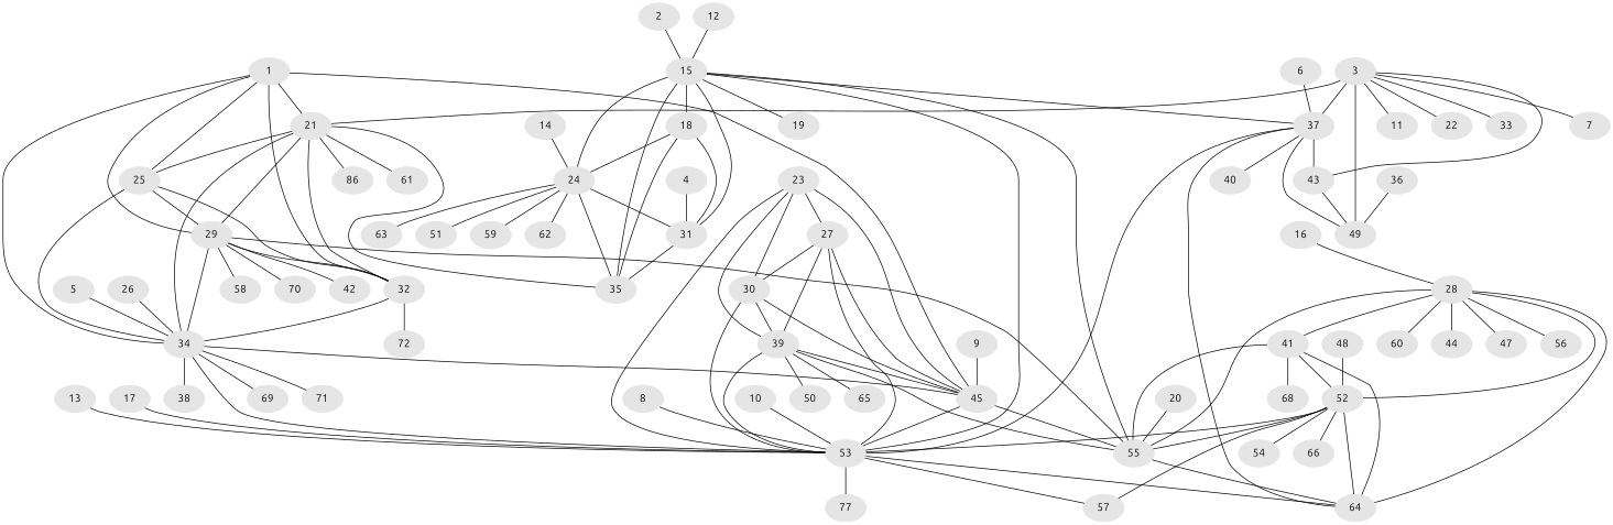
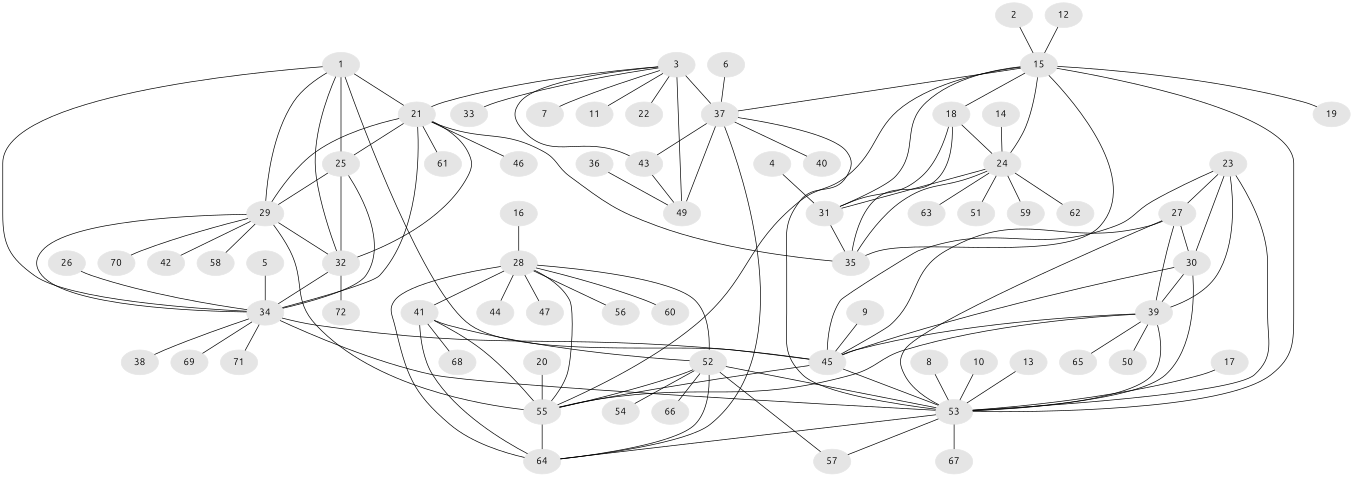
  graph {
    fontname=Ubuntu
    node [color=gray90 fontname=Ubuntu style=filled]
    edge [fontname=Ubuntu weight=1.0]
    1
    21
    25
    29
    32
    34
    45
    35
-   46 [label=86]
+   46
    61
    55
    42
    58
    70
    72
    53
    38
    69
    71
    2
    15
    37
    31
    24
    18
    19
    3
    7
    11
    22
    33
    43
    49
    64
    40
    4
    5
    6
    8
    57
-   67 [label=77]
+   67
    9
    10
    12
    41
    52
    68
    13
    14
    51
    59
    62
    63
    16
    28
    44
    47
    56
    60
    17
    20
    23
    27
    30
    39
    50
    65
    26
    54
    66
    36
-   48
    1 -- 21 [weight=2.0]
    1 -- 25
    1 -- 29
    1 -- 32
    1 -- 34
    1 -- 45
    21 -- 25 [weight=2.0]
    21 -- 29 [weight=2.0]
    21 -- 32 [weight=2.0]
    21 -- 34 [weight=2.0]
    21 -- 35
    21 -- 46
    21 -- 61
    25 -- 29
    25 -- 32
    25 -- 34
    29 -- 32
    29 -- 34
    29 -- 55 [weight=2.0]
    29 -- 42
    29 -- 58
    29 -- 70
    32 -- 34
    32 -- 72
    34 -- 45
    34 -- 53
    34 -- 38
    34 -- 69
    34 -- 71
    45 -- 55
    45 -- 53 [weight=2.0]
    55 -- 64 [weight=2.0]
    53 -- 64 [weight=2.0]
    53 -- 57
    53 -- 67
    2 -- 15
    15 -- 35 [weight=3.0]
    15 -- 55
    15 -- 53 [weight=2.0]
    15 -- 37
    15 -- 31 [weight=3.0]
    15 -- 24 [weight=3.0]
    15 -- 18 [weight=3.0]
    15 -- 19
    37 -- 53
    37 -- 43 [weight=2.0]
    37 -- 49 [weight=2.0]
    37 -- 64
    37 -- 40
    31 -- 35
    24 -- 35
    24 -- 31
    24 -- 51
    24 -- 59
    24 -- 62
    24 -- 63
    18 -- 35
    18 -- 31
    18 -- 24
    3 -- 21
    3 -- 37 [weight=6.0]
    3 -- 7
    3 -- 11
    3 -- 22
    3 -- 33
    3 -- 43 [weight=3.0]
    3 -- 49 [weight=3.0]
    43 -- 49
    4 -- 31
    5 -- 34
    6 -- 37
    8 -- 53
    9 -- 45
    10 -- 53
    12 -- 15
    41 -- 55 [weight=2.0]
    41 -- 64 [weight=4.0]
    41 -- 52 [weight=2.0]
    41 -- 68
    52 -- 55
    52 -- 53
    52 -- 64 [weight=2.0]
    52 -- 57
    52 -- 54
    52 -- 66
    13 -- 53
    14 -- 24
    16 -- 28
    28 -- 55
    28 -- 64 [weight=2.0]
    28 -- 41 [weight=2.0]
    28 -- 52
    28 -- 44
    28 -- 47
    28 -- 56
    28 -- 60
    17 -- 53
    20 -- 55
    23 -- 45
    23 -- 53 [weight=2.0]
    23 -- 27
    23 -- 30
    23 -- 39
    27 -- 45
    27 -- 53 [weight=2.0]
    27 -- 30
    27 -- 39
    30 -- 45
    30 -- 53 [weight=2.0]
    30 -- 39
    39 -- 45
    39 -- 55
    39 -- 53 [weight=2.0]
    39 -- 50
    39 -- 65
    26 -- 34
    36 -- 49
-   48 -- 52
  }
